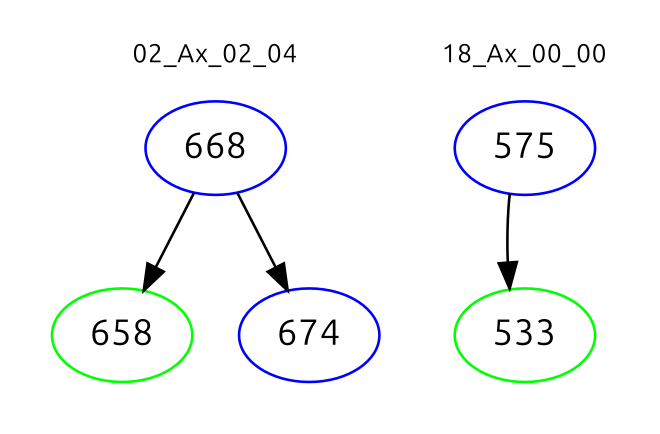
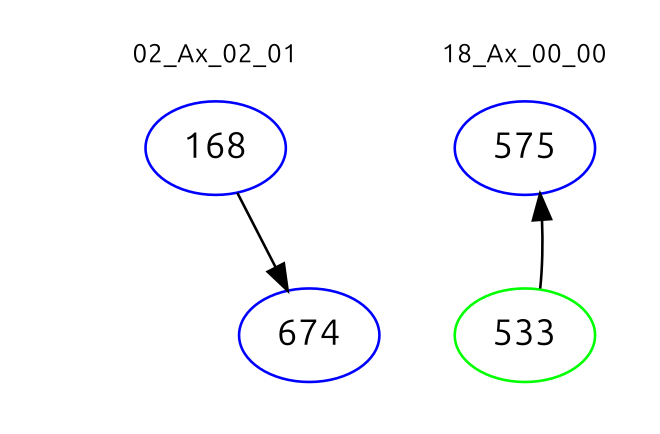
  digraph {
    fontname=Ubuntu
    node [color=blue fontname=Ubuntu]
    edge [color=black fontname=Ubuntu]
-   n1 [label=668]
-   n2 [color=green label=658]
+   n1 [label=168]
    n3 [label=674]
    n4 [label=575]
    n5 [color=green label=533]
    subgraph cluster_1 {
      color=white
      fontsize=10
-     label="02_Ax_02_04"
+     label="02_Ax_02_01"
      n1
-     n2
      n3
    }
    subgraph cluster_2 {
      color=white
      fontsize=10
      label="18_Ax_00_00"
      n4
      n5
    }
-   n1 -> n2
    n1 -> n3
-   n4 -> n5
+   n5 -> n4
  }
